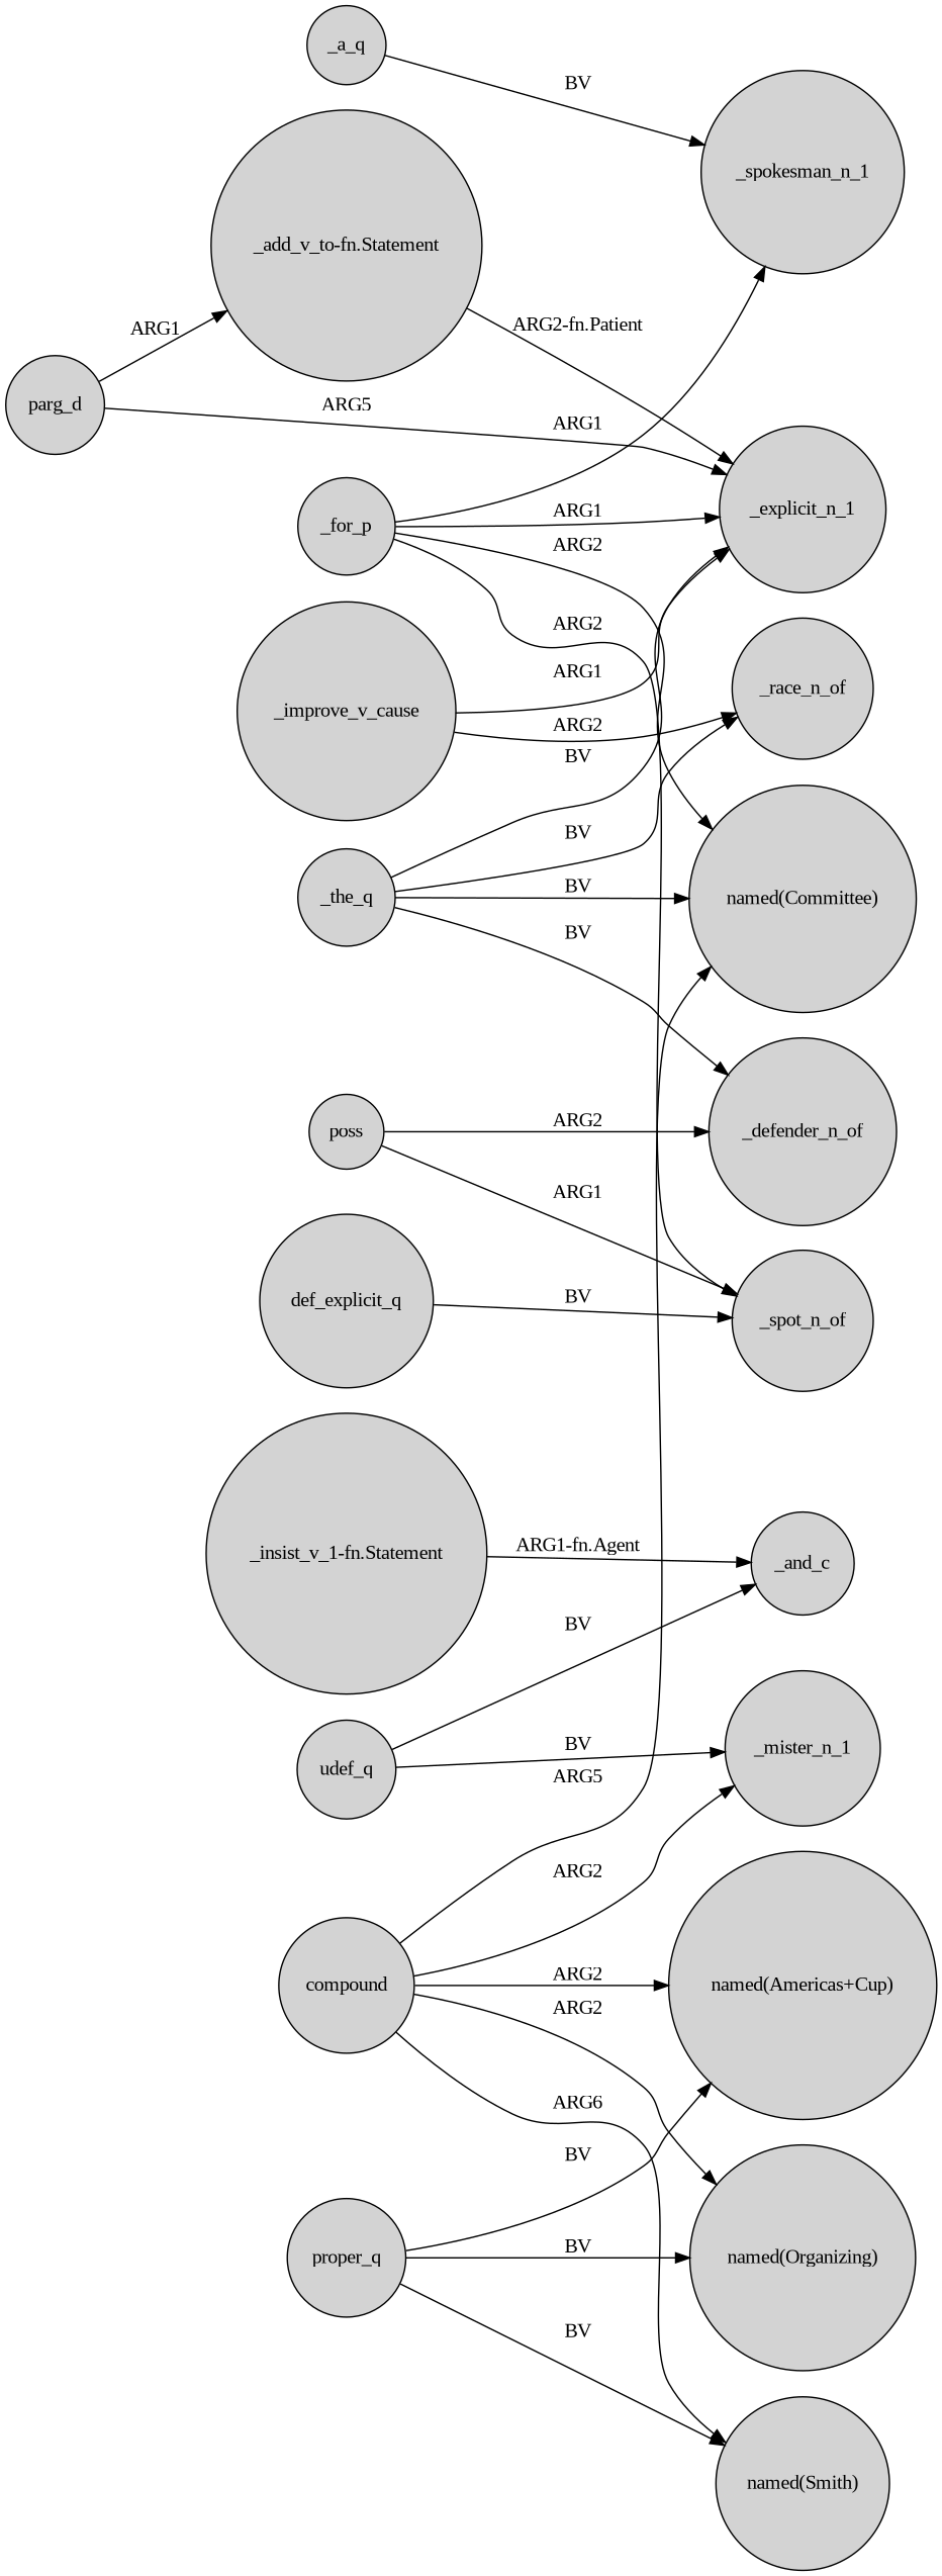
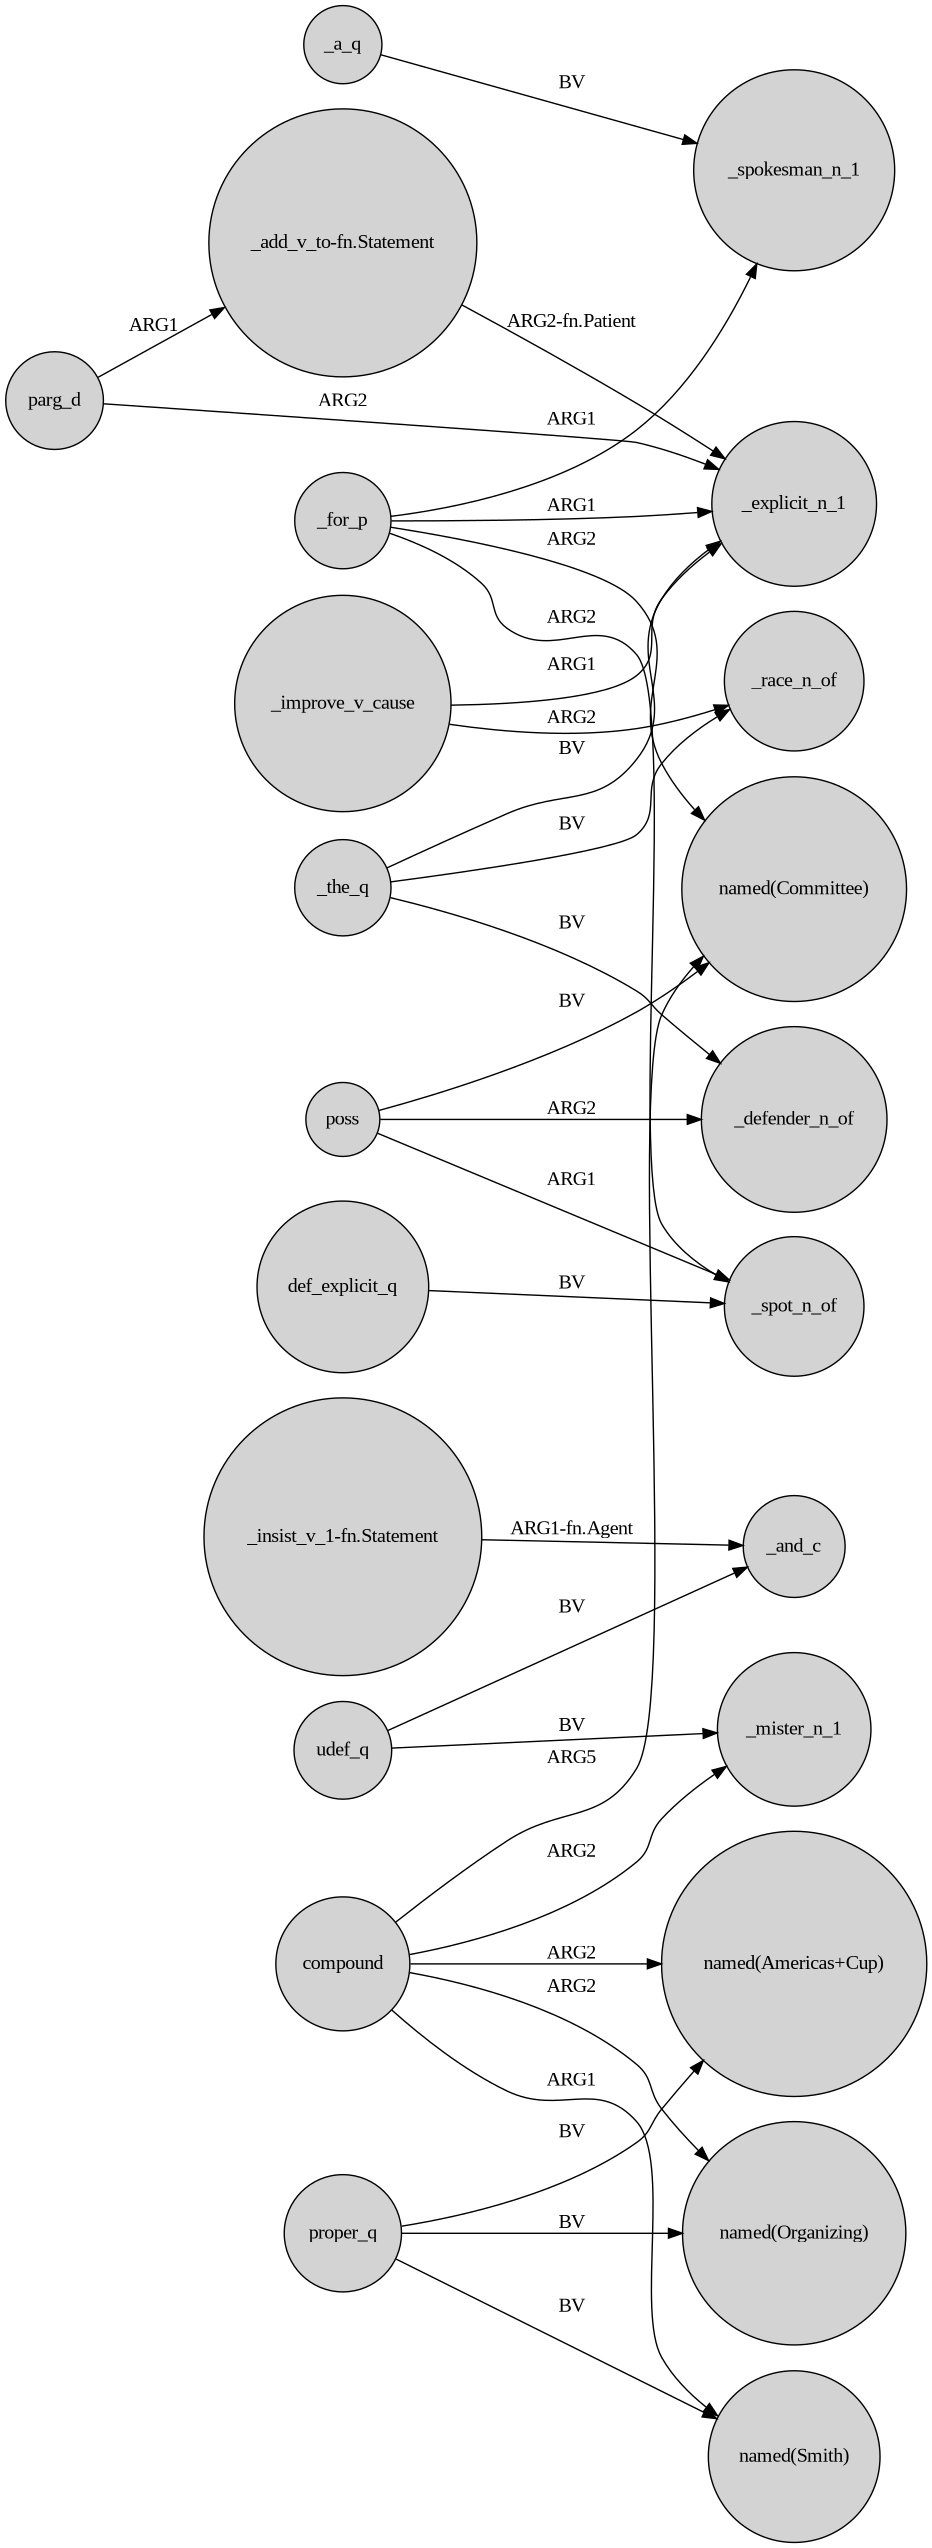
  digraph {
    fontname="Liberation Serif"
    rankdir=LR
    node [fontname="Liberation Serif" shape=circle style=filled]
    edge [fontname="Liberation Serif"]
    _for_p
    _spokesman_n_1
    n3 [label=_explicit_n_1]
    _spot_n_of
    "named(Committee)"
    _the_q
    _race_n_of
    _defender_n_of
    "_insist_v_1-fn.Statement"
    _and_c
    compound
    _mister_n_1
    "named(Americas+Cup)"
    "named(Organizing)"
    "named(Smith)"
    udef_q
    parg_d
    "_add_v_to-fn.Statement"
    def_explicit_q
    proper_q
    _improve_v_cause
    poss
    _a_q
    _for_p -> _spokesman_n_1 [label=ARG1]
    _for_p -> n3 [label=ARG1]
    _for_p -> _spot_n_of [label=ARG2]
    _for_p -> "named(Committee)" [label=ARG2]
    _the_q -> n3 [label=BV]
-   _the_q -> "named(Committee)" [label=BV]
+   poss -> "named(Committee)" [label=BV]
    _the_q -> _race_n_of [label=BV]
    _the_q -> _defender_n_of [label=BV]
    "_insist_v_1-fn.Statement" -> _and_c [label="ARG1-fn.Agent"]
    compound -> "named(Committee)" [label=ARG5]
    compound -> _mister_n_1 [label=ARG2]
    compound -> "named(Americas+Cup)" [label=ARG2]
    compound -> "named(Organizing)" [label=ARG2]
-   compound -> "named(Smith)" [label=ARG6]
+   compound -> "named(Smith)" [label=ARG1]
    udef_q -> _and_c [label=BV]
    udef_q -> _mister_n_1 [label=BV]
-   parg_d -> n3 [label=ARG5]
+   parg_d -> n3 [label=ARG2]
    parg_d -> "_add_v_to-fn.Statement" [label=ARG1]
    "_add_v_to-fn.Statement" -> n3 [label="ARG2-fn.Patient"]
    def_explicit_q -> _spot_n_of [label=BV]
    proper_q -> "named(Americas+Cup)" [label=BV]
    proper_q -> "named(Organizing)" [label=BV]
    proper_q -> "named(Smith)" [label=BV]
    _improve_v_cause -> n3 [label=ARG1]
    _improve_v_cause -> _race_n_of [label=ARG2]
    poss -> _spot_n_of [label=ARG1]
    poss -> _defender_n_of [label=ARG2]
    _a_q -> _spokesman_n_1 [label=BV]
  }
